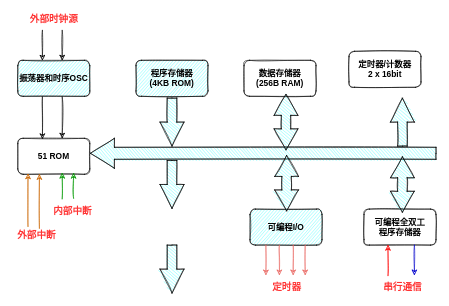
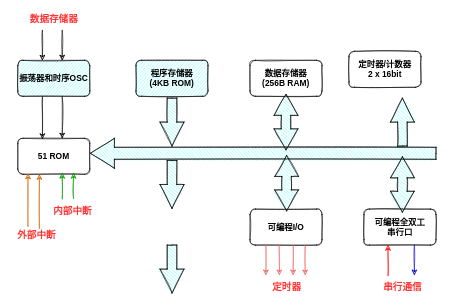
  <mxCell id="0" />
  <mxCell id="1" parent="0" />
  <mxCell id="2" value="" style="html=1;shadow=0;dashed=0;align=center;verticalAlign=middle;shape=mxgraph.arrows2.arrow;dy=0.6;dx=40;flipH=1;notch=0;fillColor=#66FFFF;fontSize=14;sketch=1;rounded=1;" vertex="1" parent="1"><mxGeometry x="150" y="230" width="576" height="50" as="geometry" /></mxCell>
  <mxCell id="3" value="振荡器和时序OSC" style="whiteSpace=wrap;html=1;align=center;treeFolding=1;treeMoving=1;newEdgeStyle={&quot;edgeStyle&quot;:&quot;elbowEdgeStyle&quot;,&quot;startArrow&quot;:&quot;none&quot;,&quot;endArrow&quot;:&quot;none&quot;};glass=0;shadow=0;fontSize=14;fontStyle=1;sketch=1;rounded=1;fillColor=#66ffff;" vertex="1" parent="1"><mxGeometry x="29" y="100" width="120" height="60" as="geometry" /></mxCell>
  <mxCell id="4" value="51 ROM" style="whiteSpace=wrap;html=1;align=center;treeFolding=1;treeMoving=1;newEdgeStyle={&quot;edgeStyle&quot;:&quot;elbowEdgeStyle&quot;,&quot;startArrow&quot;:&quot;none&quot;,&quot;endArrow&quot;:&quot;none&quot;};glass=0;shadow=0;fontSize=14;fontStyle=1;sketch=1;rounded=1;" vertex="1" parent="1"><mxGeometry x="29" y="230" width="120" height="60" as="geometry" /></mxCell>
  <mxCell id="5" value="程序存储器&lt;br style=&quot;font-size: 14px;&quot;&gt;(4KB ROM)" style="whiteSpace=wrap;html=1;align=center;treeFolding=1;treeMoving=1;newEdgeStyle={&quot;edgeStyle&quot;:&quot;elbowEdgeStyle&quot;,&quot;startArrow&quot;:&quot;none&quot;,&quot;endArrow&quot;:&quot;none&quot;};glass=0;shadow=0;fontSize=14;fontStyle=1;sketch=1;rounded=1;fillColor=#66ffff;" vertex="1" parent="1"><mxGeometry x="226" y="100" width="120" height="60" as="geometry" /></mxCell>
- <mxCell id="6" value="数据存储器&lt;br style=&quot;font-size: 14px;&quot;&gt;(256B RAM)" style="whiteSpace=wrap;html=1;align=center;treeFolding=1;treeMoving=1;newEdgeStyle={&quot;edgeStyle&quot;:&quot;elbowEdgeStyle&quot;,&quot;startArrow&quot;:&quot;none&quot;,&quot;endArrow&quot;:&quot;none&quot;};glass=0;shadow=0;fontSize=14;fontStyle=1;sketch=1;rounded=1;" vertex="1" parent="1"><mxGeometry x="406" y="100" width="120" height="60" as="geometry" /></mxCell>
+ <mxCell id="6" value="数据存储器&lt;br style=&quot;font-size: 14px;&quot;&gt;(256B RAM)" style="whiteSpace=wrap;html=1;align=center;treeFolding=1;treeMoving=1;newEdgeStyle={&quot;edgeStyle&quot;:&quot;elbowEdgeStyle&quot;,&quot;startArrow&quot;:&quot;none&quot;,&quot;endArrow&quot;:&quot;none&quot;};glass=0;shadow=0;fontSize=14;fontStyle=1;sketch=1;rounded=1;" vertex="1" parent="1"><mxGeometry x="416" y="100" width="120" height="60" as="geometry" /></mxCell>
  <mxCell id="7" value="定时器/计数器&lt;br style=&quot;font-size: 14px;&quot;&gt;2 x 16bit" style="whiteSpace=wrap;html=1;align=center;treeFolding=1;treeMoving=1;newEdgeStyle={&quot;edgeStyle&quot;:&quot;elbowEdgeStyle&quot;,&quot;startArrow&quot;:&quot;none&quot;,&quot;endArrow&quot;:&quot;none&quot;};glass=0;shadow=0;fontSize=14;fontStyle=1;sketch=1;rounded=1;" vertex="1" parent="1"><mxGeometry x="581" y="85" width="120" height="60" as="geometry" /></mxCell>
- <mxCell id="8" value="可编程I/O" style="whiteSpace=wrap;html=1;align=center;treeFolding=1;treeMoving=1;newEdgeStyle={&quot;edgeStyle&quot;:&quot;elbowEdgeStyle&quot;,&quot;startArrow&quot;:&quot;none&quot;,&quot;endArrow&quot;:&quot;none&quot;};glass=0;shadow=0;fontSize=14;fontStyle=1;sketch=1;rounded=1;fillColor=#66ffff;" vertex="1" parent="1"><mxGeometry x="416" y="348" width="120" height="60" as="geometry" /></mxCell>
- <mxCell id="9" value="可编程全双工&lt;br&gt;程序存储器" style="whiteSpace=wrap;html=1;align=center;treeFolding=1;treeMoving=1;newEdgeStyle={&quot;edgeStyle&quot;:&quot;elbowEdgeStyle&quot;,&quot;startArrow&quot;:&quot;none&quot;,&quot;endArrow&quot;:&quot;none&quot;};glass=0;shadow=0;fontSize=14;fontStyle=1;sketch=1;rounded=1;" vertex="1" parent="1"><mxGeometry x="606" y="348" width="120" height="60" as="geometry" /></mxCell>
+ <mxCell id="8" value="可编程I/O" style="whiteSpace=wrap;html=1;align=center;treeFolding=1;treeMoving=1;newEdgeStyle={&quot;edgeStyle&quot;:&quot;elbowEdgeStyle&quot;,&quot;startArrow&quot;:&quot;none&quot;,&quot;endArrow&quot;:&quot;none&quot;};glass=0;shadow=0;fontSize=14;fontStyle=1;sketch=1;rounded=1;" vertex="1" parent="1"><mxGeometry x="416" y="348" width="120" height="60" as="geometry" /></mxCell>
+ <mxCell id="9" value="可编程全双工&lt;br&gt;串行口" style="whiteSpace=wrap;html=1;align=center;treeFolding=1;treeMoving=1;newEdgeStyle={&quot;edgeStyle&quot;:&quot;elbowEdgeStyle&quot;,&quot;startArrow&quot;:&quot;none&quot;,&quot;endArrow&quot;:&quot;none&quot;};glass=0;shadow=0;fontSize=14;fontStyle=1;sketch=1;rounded=1;" vertex="1" parent="1"><mxGeometry x="606" y="348" width="120" height="60" as="geometry" /></mxCell>
  <mxCell id="10" value="" style="html=1;shadow=0;dashed=0;align=center;verticalAlign=middle;shape=mxgraph.arrows2.arrow;dy=0.6;dx=40;direction=north;notch=0;glass=0;strokeColor=#000000;fillColor=#66FFFF;gradientColor=none;fontSize=14;rotation=-180;sketch=1;rounded=1;" vertex="1" parent="1"><mxGeometry x="266" y="163" width="40" height="80" as="geometry" /></mxCell>
  <mxCell id="11" value="" style="html=1;shadow=0;dashed=0;align=center;verticalAlign=middle;shape=mxgraph.arrows2.arrow;dy=0.6;dx=40;direction=north;notch=0;glass=0;strokeColor=#000000;fillColor=#66FFFF;gradientColor=none;fontSize=14;rotation=0;sketch=1;rounded=1;" vertex="1" parent="1"><mxGeometry x="650" y="163" width="40" height="80" as="geometry" /></mxCell>
  <mxCell id="12" value="" style="html=1;shadow=0;dashed=0;align=center;verticalAlign=middle;shape=mxgraph.arrows2.twoWayArrow;dy=0.6;dx=35;glass=0;strokeColor=#000000;fillColor=#66FFFF;gradientColor=none;fontSize=14;rotation=90;sketch=1;rounded=1;" vertex="1" parent="1"><mxGeometry x="429.75" y="183.18" width="92.5" height="39.63" as="geometry" /></mxCell>
  <mxCell id="13" value="" style="html=1;shadow=0;dashed=0;align=center;verticalAlign=middle;shape=mxgraph.arrows2.arrow;dy=0.6;dx=40;direction=north;notch=0;glass=0;strokeColor=#000000;fillColor=#66FFFF;gradientColor=none;fontSize=14;rotation=-180;sketch=1;rounded=1;" vertex="1" parent="1"><mxGeometry x="266" y="267" width="40" height="80" as="geometry" /></mxCell>
  <mxCell id="14" value="" style="html=1;shadow=0;dashed=0;align=center;verticalAlign=middle;shape=mxgraph.arrows2.twoWayArrow;dy=0.6;dx=35;glass=0;strokeColor=#000000;fillColor=#66FFFF;gradientColor=none;fontSize=14;rotation=90;sketch=1;rounded=1;" vertex="1" parent="1"><mxGeometry x="623.75" y="287.18" width="92.5" height="39.63" as="geometry" /></mxCell>
  <mxCell id="15" value="" style="html=1;shadow=0;dashed=0;align=center;verticalAlign=middle;shape=mxgraph.arrows2.twoWayArrow;dy=0.6;dx=35;glass=0;strokeColor=#000000;fillColor=#66FFFF;gradientColor=none;fontSize=14;rotation=90;sketch=1;rounded=1;" vertex="1" parent="1"><mxGeometry x="430.75" y="285" width="92.5" height="39.63" as="geometry" /></mxCell>
  <mxCell id="16" value="" style="edgeStyle=segmentEdgeStyle;endArrow=classic;html=1;fontSize=14;entryX=0.25;entryY=0;entryDx=0;entryDy=0;sketch=1;" edge="1" parent="1"><mxGeometry width="50" height="50" relative="1" as="geometry"><mxPoint x="70" y="50" as="sourcePoint" /><mxPoint x="70" y="100" as="targetPoint" /></mxGeometry></mxCell>
  <mxCell id="17" value="" style="edgeStyle=segmentEdgeStyle;endArrow=classic;html=1;fontSize=14;entryX=0.25;entryY=0;entryDx=0;entryDy=0;sketch=1;" edge="1" parent="1"><mxGeometry width="50" height="50" relative="1" as="geometry"><mxPoint x="103" y="50" as="sourcePoint" /><mxPoint x="103" y="100" as="targetPoint" /></mxGeometry></mxCell>
  <mxCell id="18" value="&lt;font style=&quot;font-size: 16px&quot;&gt;外部中断&lt;/font&gt;" style="text;html=1;align=center;verticalAlign=middle;resizable=0;points=[];autosize=1;fontSize=14;fontColor=#FF3333;fontStyle=1;sketch=1;rounded=1;" vertex="1" parent="1"><mxGeometry x="20" y="380" width="80" height="20" as="geometry" /></mxCell>
  <mxCell id="19" value="" style="edgeStyle=segmentEdgeStyle;endArrow=classic;html=1;fontSize=14;entryX=0.342;entryY=0.017;entryDx=0;entryDy=0;entryPerimeter=0;sketch=1;" edge="1" parent="1" target="4"><mxGeometry width="50" height="50" relative="1" as="geometry"><mxPoint x="70" y="161" as="sourcePoint" /><mxPoint x="70" y="211" as="targetPoint" /></mxGeometry></mxCell>
  <mxCell id="20" value="" style="edgeStyle=segmentEdgeStyle;endArrow=classic;html=1;fontSize=14;entryX=0.617;entryY=0;entryDx=0;entryDy=0;entryPerimeter=0;sketch=1;" edge="1" parent="1" target="4"><mxGeometry width="50" height="50" relative="1" as="geometry"><mxPoint x="103" y="161" as="sourcePoint" /><mxPoint x="103" y="211" as="targetPoint" /></mxGeometry></mxCell>
  <mxCell id="21" value="" style="edgeStyle=segmentEdgeStyle;endArrow=classic;html=1;fontSize=14;entryX=0.25;entryY=1;entryDx=0;entryDy=0;strokeColor=#CC6600;sketch=1;" edge="1" parent="1"><mxGeometry width="50" height="50" relative="1" as="geometry"><mxPoint x="65" y="380" as="sourcePoint" /><mxPoint x="65" y="290" as="targetPoint" /></mxGeometry></mxCell>
  <mxCell id="22" value="" style="edgeStyle=segmentEdgeStyle;endArrow=classic;html=1;fontSize=14;entryX=0.142;entryY=1.033;entryDx=0;entryDy=0;entryPerimeter=0;strokeColor=#CC6600;sketch=1;" edge="1" parent="1"><mxGeometry width="50" height="50" relative="1" as="geometry"><mxPoint x="46" y="377" as="sourcePoint" /><mxPoint x="46.04" y="288.98" as="targetPoint" /></mxGeometry></mxCell>
  <mxCell id="23" value="" style="edgeStyle=segmentEdgeStyle;endArrow=classic;html=1;fontSize=14;entryX=0.25;entryY=1;entryDx=0;entryDy=0;strokeColor=#009900;sketch=1;" edge="1" parent="1"><mxGeometry width="50" height="50" relative="1" as="geometry"><mxPoint x="122" y="330" as="sourcePoint" /><mxPoint x="122" y="288" as="targetPoint" /></mxGeometry></mxCell>
  <mxCell id="24" value="" style="edgeStyle=segmentEdgeStyle;endArrow=classic;html=1;fontSize=14;entryX=0.142;entryY=1.033;entryDx=0;entryDy=0;entryPerimeter=0;strokeColor=#009900;sketch=1;" edge="1" parent="1"><mxGeometry width="50" height="50" relative="1" as="geometry"><mxPoint x="103" y="331" as="sourcePoint" /><mxPoint x="103.04" y="287.98" as="targetPoint" /></mxGeometry></mxCell>
  <mxCell id="25" value="&lt;font style=&quot;font-size: 16px&quot;&gt;内部中断&lt;/font&gt;" style="text;html=1;align=center;verticalAlign=middle;resizable=0;points=[];autosize=1;fontSize=14;fontColor=#FF3333;fontStyle=1;sketch=1;rounded=1;" vertex="1" parent="1"><mxGeometry x="80" y="340" width="80" height="20" as="geometry" /></mxCell>
- <mxCell id="26" value="&lt;font style=&quot;font-size: 16px&quot;&gt;外部时钟源&lt;/font&gt;" style="text;html=1;align=center;verticalAlign=middle;resizable=0;points=[];autosize=1;fontSize=14;fontColor=#FF3333;fontStyle=1;sketch=1;rounded=1;" vertex="1" parent="1"><mxGeometry x="39" y="20" width="100" height="20" as="geometry" /></mxCell>
+ <mxCell id="26" value="&lt;font style=&quot;font-size: 16px&quot;&gt;数据存储器&lt;/font&gt;" style="text;html=1;align=center;verticalAlign=middle;resizable=0;points=[];autosize=1;fontSize=14;fontColor=#FF3333;fontStyle=1;sketch=1;rounded=1;" vertex="1" parent="1"><mxGeometry x="39" y="20" width="100" height="20" as="geometry" /></mxCell>
  <mxCell id="27" value="" style="html=1;shadow=0;dashed=0;align=center;verticalAlign=middle;shape=mxgraph.arrows2.arrow;dy=0.6;dx=40;direction=north;notch=0;glass=0;strokeColor=#000000;fillColor=#66FFFF;gradientColor=none;fontSize=14;rotation=-180;sketch=1;rounded=1;" vertex="1" parent="1"><mxGeometry x="266" y="408" width="40" height="80" as="geometry" /></mxCell>
  <mxCell id="28" value="" style="edgeStyle=segmentEdgeStyle;endArrow=classic;html=1;fontSize=14;entryX=0.25;entryY=0;entryDx=0;entryDy=0;strokeColor=#EA6B66;sketch=1;" edge="1" parent="1"><mxGeometry width="50" height="50" relative="1" as="geometry"><mxPoint x="508" y="408" as="sourcePoint" /><mxPoint x="508" y="458" as="targetPoint" /></mxGeometry></mxCell>
  <mxCell id="29" value="" style="edgeStyle=segmentEdgeStyle;endArrow=classic;html=1;fontSize=14;entryX=0.25;entryY=0;entryDx=0;entryDy=0;strokeColor=#EA6B66;sketch=1;" edge="1" parent="1"><mxGeometry width="50" height="50" relative="1" as="geometry"><mxPoint x="442.5" y="408" as="sourcePoint" /><mxPoint x="442.5" y="458" as="targetPoint" /></mxGeometry></mxCell>
  <mxCell id="30" value="" style="edgeStyle=segmentEdgeStyle;endArrow=classic;html=1;fontSize=14;entryX=0.25;entryY=0;entryDx=0;entryDy=0;strokeColor=#EA6B66;sketch=1;" edge="1" parent="1"><mxGeometry width="50" height="50" relative="1" as="geometry"><mxPoint x="465" y="408" as="sourcePoint" /><mxPoint x="465" y="458" as="targetPoint" /></mxGeometry></mxCell>
  <mxCell id="31" value="" style="edgeStyle=segmentEdgeStyle;endArrow=classic;html=1;fontSize=14;entryX=0.25;entryY=0;entryDx=0;entryDy=0;strokeColor=#EA6B66;sketch=1;" edge="1" parent="1"><mxGeometry width="50" height="50" relative="1" as="geometry"><mxPoint x="488" y="408" as="sourcePoint" /><mxPoint x="488" y="458" as="targetPoint" /></mxGeometry></mxCell>
  <mxCell id="32" value="&lt;font style=&quot;font-size: 16px&quot;&gt;定时器&lt;/font&gt;" style="text;html=1;align=center;verticalAlign=middle;resizable=0;points=[];autosize=1;fontSize=14;fontColor=#FF3333;fontStyle=1;sketch=1;rounded=1;" vertex="1" parent="1"><mxGeometry x="447" y="468" width="60" height="20" as="geometry" /></mxCell>
  <mxCell id="33" value="" style="edgeStyle=segmentEdgeStyle;endArrow=classic;html=1;fontSize=14;entryX=0.25;entryY=0;entryDx=0;entryDy=0;strokeColor=#0000CC;sketch=1;" edge="1" parent="1"><mxGeometry width="50" height="50" relative="1" as="geometry"><mxPoint x="690" y="408" as="sourcePoint" /><mxPoint x="690" y="458" as="targetPoint" /></mxGeometry></mxCell>
  <mxCell id="34" value="" style="edgeStyle=segmentEdgeStyle;endArrow=classic;html=1;fontSize=14;entryX=0.333;entryY=1.017;entryDx=0;entryDy=0;entryPerimeter=0;strokeColor=#FF0000;sketch=1;" edge="1" parent="1"><mxGeometry width="50" height="50" relative="1" as="geometry"><mxPoint x="646" y="459" as="sourcePoint" /><mxPoint x="645.96" y="408.02" as="targetPoint" /></mxGeometry></mxCell>
  <mxCell id="35" value="&lt;span style=&quot;font-size: 16px&quot;&gt;串行通信&lt;/span&gt;" style="text;html=1;align=center;verticalAlign=middle;resizable=0;points=[];autosize=1;fontSize=14;fontColor=#FF3333;fontStyle=1;sketch=1;rounded=1;" vertex="1" parent="1"><mxGeometry x="630" y="468" width="80" height="20" as="geometry" /></mxCell>
